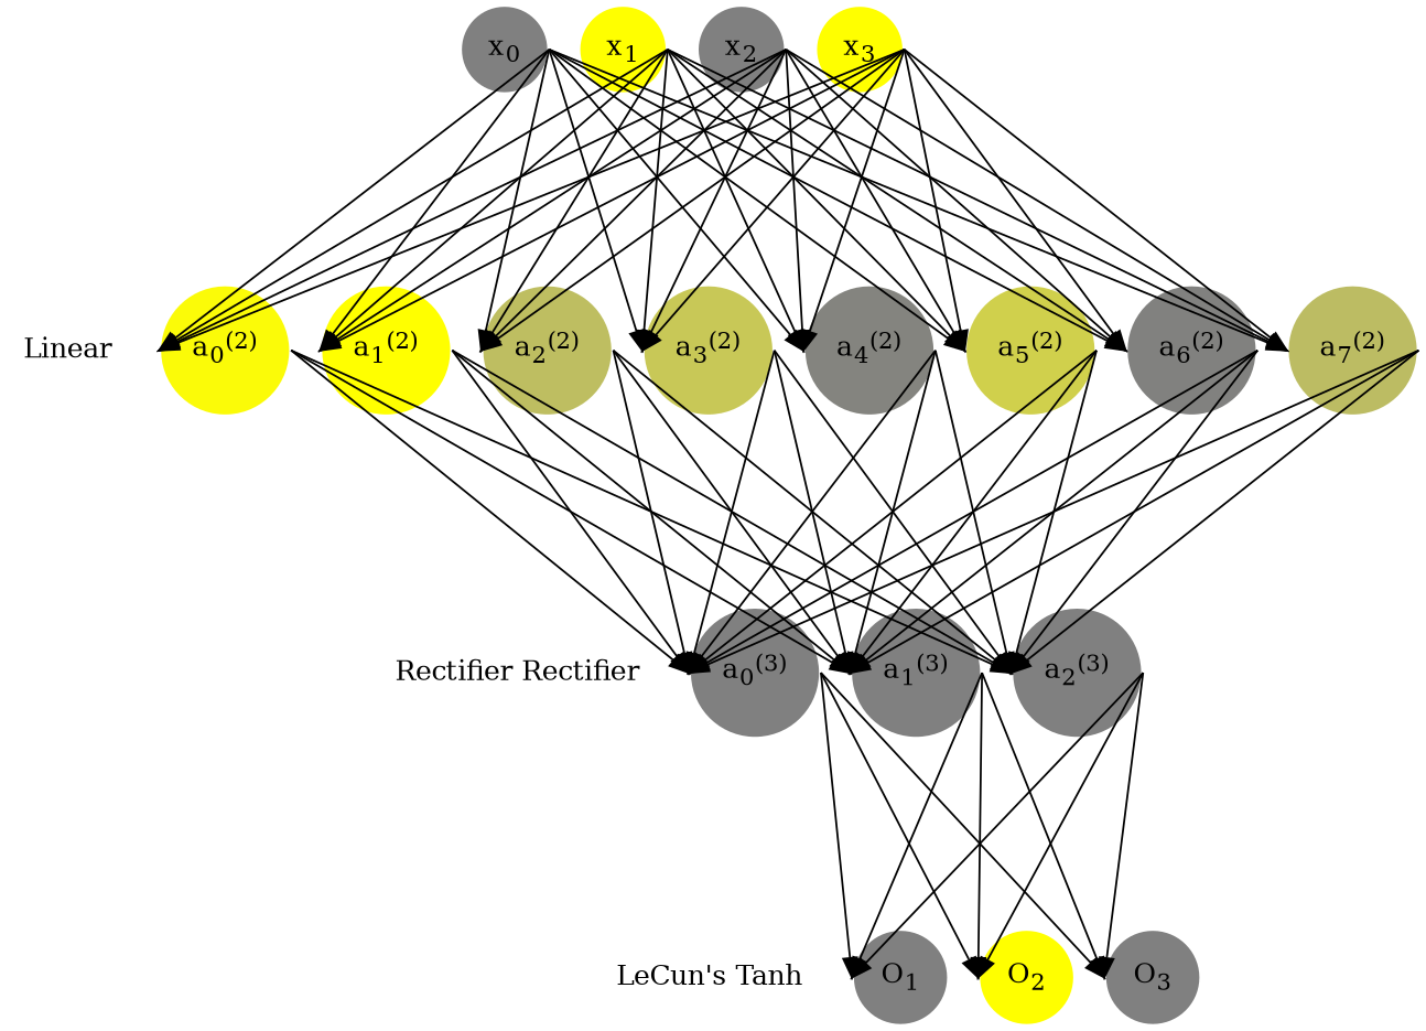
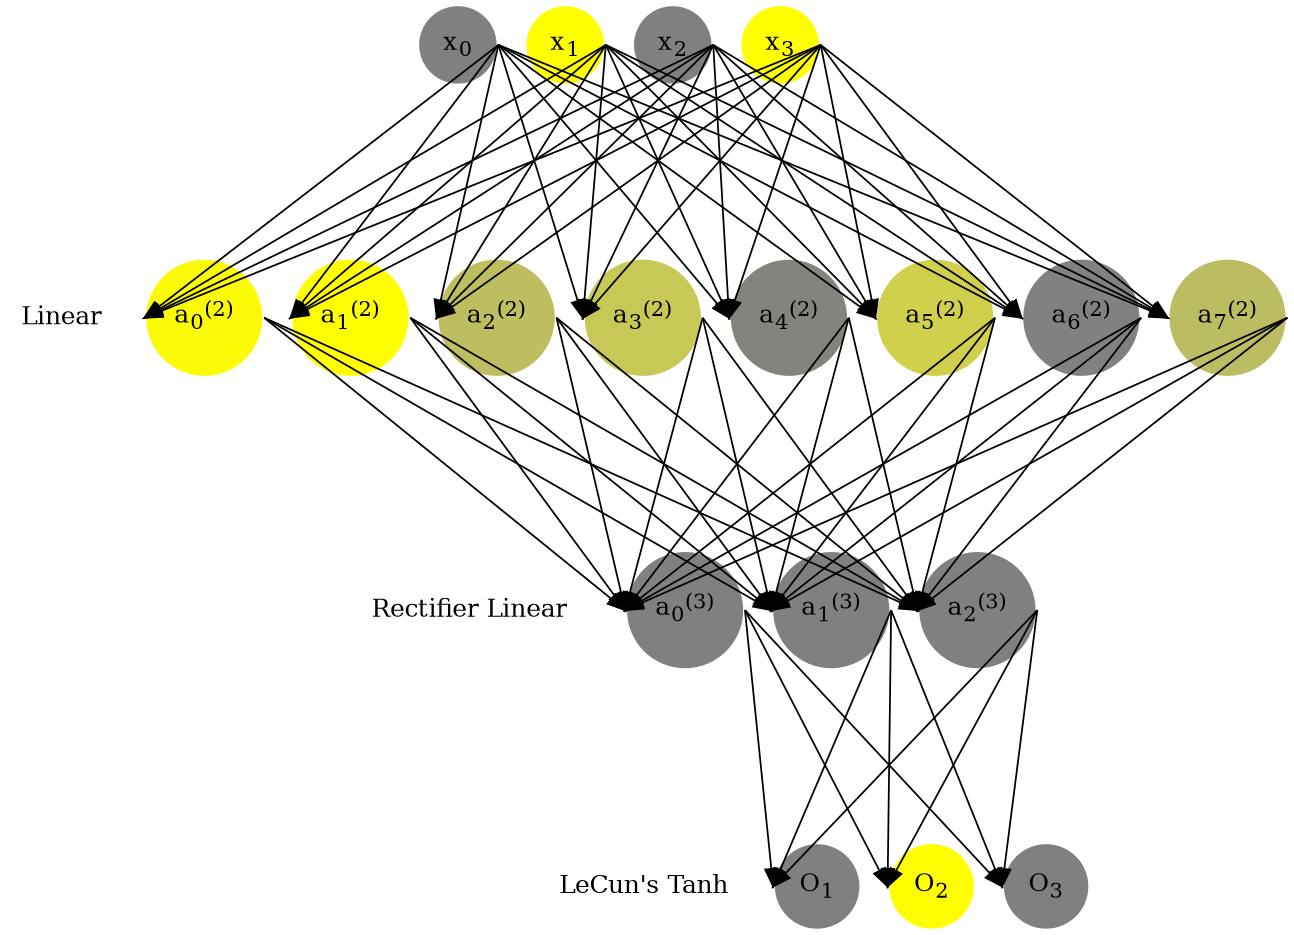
  digraph {
    rankdir=TB
    ranksep=1.4
    splines=false
    node [color="0.1667, 0.0, 0.5" fillcolor="0.1667, 0.0, 0.5" shape=circle style=filled]
    edge [headport=w style=solid tailport=e]
    n1 [label=<x<sub>0</sub>>]
    n2 [color="0.1667, 1.0, 1.0" fillcolor="0.1667, 1.0, 1.0" label=<x<sub>1</sub>>]
    n3 [label=<x<sub>2</sub>>]
    n4 [color="0.1667, 1.0, 1.0" fillcolor="0.1667, 1.0, 1.0" label=<x<sub>3</sub>>]
    n5 [color="0.1667, 0.966027, 0.983014" fillcolor="0.1667, 0.966027, 0.983014" label=<a<sub>0</sub><sup>(2)</sup>>]
    n6 [color="0.1667, 2.180637, 1.590318" fillcolor="0.1667, 2.180637, 1.590318" label=<a<sub>1</sub><sup>(2)</sup>>]
    n7 [color="0.1667, 0.485163, 0.742581" fillcolor="0.1667, 0.485163, 0.742581" label=<a<sub>2</sub><sup>(2)</sup>>]
    n8 [color="0.1667, 0.565195, 0.782597" fillcolor="0.1667, 0.565195, 0.782597" label=<a<sub>3</sub><sup>(2)</sup>>]
    n9 [color="0.1667, 0.037672, 0.518836" fillcolor="0.1667, 0.037672, 0.518836" label=<a<sub>4</sub><sup>(2)</sup>>]
    n10 [color="0.1667, 0.632067, 0.816034" fillcolor="0.1667, 0.632067, 0.816034" label=<a<sub>5</sub><sup>(2)</sup>>]
    n11 [color="0.1667, 0.011027, 0.505514" fillcolor="0.1667, 0.011027, 0.505514" label=<a<sub>6</sub><sup>(2)</sup>>]
    n12 [color="0.1667, 0.470214, 0.735107" fillcolor="0.1667, 0.470214, 0.735107" label=<a<sub>7</sub><sup>(2)</sup>>]
    n13 [color="0.1667, 0.000000, 0.500000" fillcolor="0.1667, 0.000000, 0.500000" label=<a<sub>0</sub><sup>(3)</sup>>]
    n14 [color="0.1667, 0.000000, 0.500000" fillcolor="0.1667, 0.000000, 0.500000" label=<a<sub>1</sub><sup>(3)</sup>>]
    n15 [color="0.1667, 0.000000, 0.500000" fillcolor="0.1667, 0.000000, 0.500000" label=<a<sub>2</sub><sup>(3)</sup>>]
    n16 [label=<O<sub>1</sub>>]
    n17 [color="0.1667, 1.0, 1.0" fillcolor="0.1667, 1.0, 1.0" label=<O<sub>2</sub>>]
    n18 [label=<O<sub>3</sub>>]
    n19 [label=Linear shape=plaintext color="" fillcolor="" style=""]
-   n20 [label="Rectifier Rectifier" shape=plaintext color="" fillcolor="" style=""]
+   n20 [label="Rectifier Linear" shape=plaintext color="" fillcolor="" style=""]
    n21 [label="LeCun's Tanh" shape=plaintext color="" fillcolor="" style=""]
    subgraph sub_1 {
      n1
    }
    subgraph sub_2 {
      n2
    }
    subgraph sub_3 {
      n3
    }
    subgraph sub_4 {
      n4
    }
    subgraph sub_5 {
      n5
    }
    subgraph sub_6 {
      n6
    }
    subgraph sub_7 {
      n7
    }
    subgraph sub_8 {
      n8
    }
    subgraph sub_9 {
      n9
    }
    subgraph sub_10 {
      n10
    }
    subgraph sub_11 {
      n11
    }
    subgraph sub_12 {
      n12
    }
    subgraph sub_13 {
      n13
    }
    subgraph sub_14 {
      n14
    }
    subgraph sub_15 {
      n15
    }
    subgraph sub_16 {
      n16
    }
    subgraph sub_17 {
      n17
    }
    subgraph sub_18 {
      n18
    }
    subgraph sub_19 {
      rank=same
      n1
      n2
      n3
      n4
    }
    subgraph sub_20 {
      rank=same
      n5
      n6
      n7
      n8
      n9
      n10
      n11
      n12
    }
    subgraph sub_21 {
      rank=same
      n13
      n14
      n15
    }
    subgraph sub_22 {
      rank=same
      n16
      n17
      n18
    }
    subgraph sub_23 {
      rank=same
      n5
      n19
    }
    subgraph sub_24 {
      rank=same
      n13
      n20
    }
    subgraph sub_25 {
      rank=same
      n16
      n21
    }
    n1 -> n2 [style=invis]
    n1 -> n5
    n1 -> n6
    n1 -> n7
    n1 -> n8
    n1 -> n9
    n1 -> n10
    n1 -> n11
    n1 -> n12
    n2 -> n3 [style=invis]
    n2 -> n5
    n2 -> n6
    n2 -> n7
    n2 -> n8
    n2 -> n9
    n2 -> n10
    n2 -> n11
    n2 -> n12
    n3 -> n4 [style=invis]
    n3 -> n5
    n3 -> n6
    n3 -> n7
    n3 -> n8
    n3 -> n9
    n3 -> n10
    n3 -> n11
    n3 -> n12
    n4 -> n5
    n4 -> n6
    n4 -> n7
    n4 -> n8
    n4 -> n9
    n4 -> n10
    n4 -> n11
    n4 -> n12
    n5 -> n6 [style=invis]
    n5 -> n13
    n5 -> n14
    n5 -> n15
    n6 -> n7 [style=invis]
    n6 -> n13
    n6 -> n14
    n6 -> n15
    n7 -> n8 [style=invis]
    n7 -> n13
    n7 -> n14
    n7 -> n15
    n8 -> n9 [style=invis]
    n8 -> n13
    n8 -> n14
    n8 -> n15
    n9 -> n10 [style=invis]
    n9 -> n13
    n9 -> n14
    n9 -> n15
    n10 -> n11 [style=invis]
    n10 -> n13
    n10 -> n14
    n10 -> n15
    n11 -> n12 [style=invis]
    n11 -> n13
    n11 -> n14
    n11 -> n15
    n12 -> n13
    n12 -> n14
    n12 -> n15
    n13 -> n14 [style=invis]
    n13 -> n16
    n13 -> n17
    n13 -> n18
    n14 -> n15 [style=invis]
    n14 -> n16
    n14 -> n17
    n14 -> n18
    n15 -> n16
    n15 -> n17
    n15 -> n18
    n16 -> n17 [style=invis]
    n17 -> n18 [style=invis]
    n19 -> n5 [style=invis]
    n20 -> n13 [style=invis]
    n21 -> n16 [style=invis]
  }
